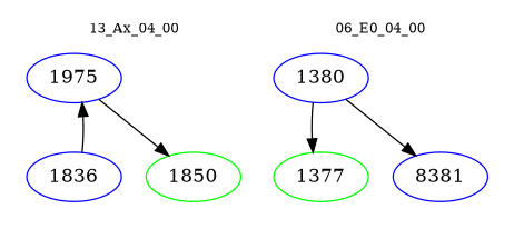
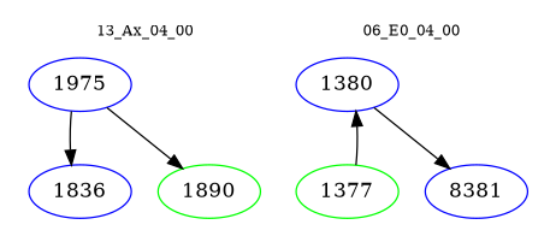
  digraph {
    node [color=blue]
    edge [color=black]
    n1 [label=1975]
    n2 [label=1836]
-   n3 [color=green label=1850]
+   n3 [color=green label=1890]
    n4 [label=1380]
    n5 [color=green label=1377]
    n6 [label=8381]
    subgraph cluster_1 {
      color=white
      fontsize=10
      label="13_Ax_04_00"
      n1
      n2
      n3
    }
    subgraph cluster_2 {
      color=white
      fontsize=10
      label="06_E0_04_00"
      n4
      n5
      n6
    }
-   n2 -> n1
+   n1 -> n2
    n1 -> n3
-   n4 -> n5
+   n5 -> n4
    n4 -> n6
  }
